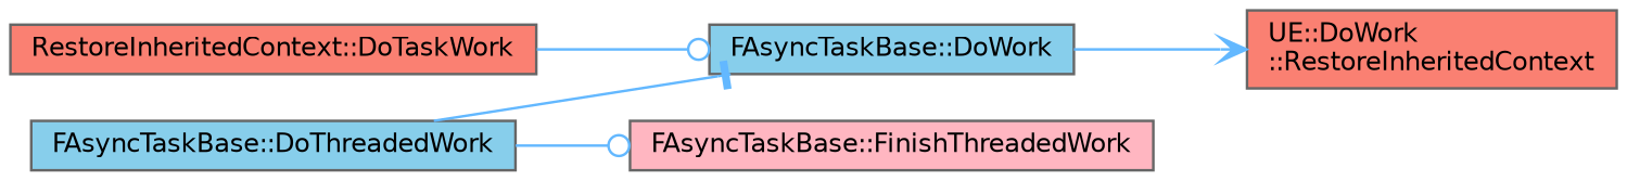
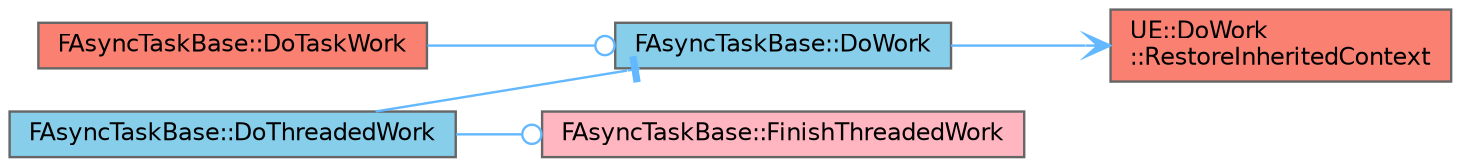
  digraph {
    rankdir=LR
    node [color=grey40 fillcolor=skyblue fontname=Helvetica fontsize=10 shape=box style=filled]
    edge [arrowhead=odot color=steelblue1 fontname=Helvetica fontsize=10 labelfontname=Helvetica labelfontsize=10 style=solid]
    n1 [color=gray40 fontcolor=black height=0.2 label="FAsyncTaskBase::DoThreadedWork" width=0.4]
    n2 [height=0.2 label="FAsyncTaskBase::DoWork" width=0.4]
    n3 [fillcolor=lightpink height=0.2 label="FAsyncTaskBase::FinishThreadedWork" width=0.4]
    n4 [fillcolor=salmon height=0.2 label="UE::DoWork\l::RestoreInheritedContext" width=0.4]
-   n5 [fillcolor=salmon height=0.2 label="RestoreInheritedContext::DoTaskWork" width=0.4]
+   n5 [fillcolor=salmon height=0.2 label="FAsyncTaskBase::DoTaskWork" width=0.4]
    n1 -> n2 [arrowhead=tee]
    n1 -> n3
    n2 -> n4 [arrowhead=vee]
    n5 -> n2
  }
